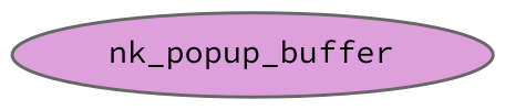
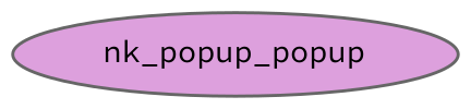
  digraph {
    rankdir=TB
    fontname="Source Code Pro"
-   n1 [color=grey40 fillcolor=plum fontname="Source Code Pro" fontsize=10 height=0.2 label=nk_popup_buffer shape=ellipse style=filled width=0.4]
+   n1 [color=grey40 fillcolor=plum fontname="Source Code Pro" fontsize=10 height=0.2 label=nk_popup_popup shape=ellipse style=filled width=0.4]
  }
